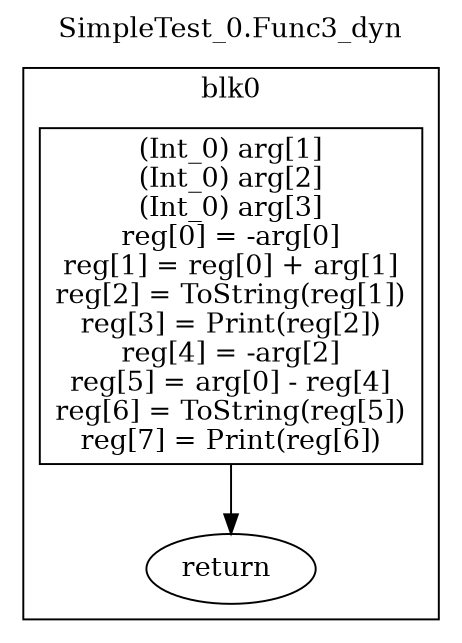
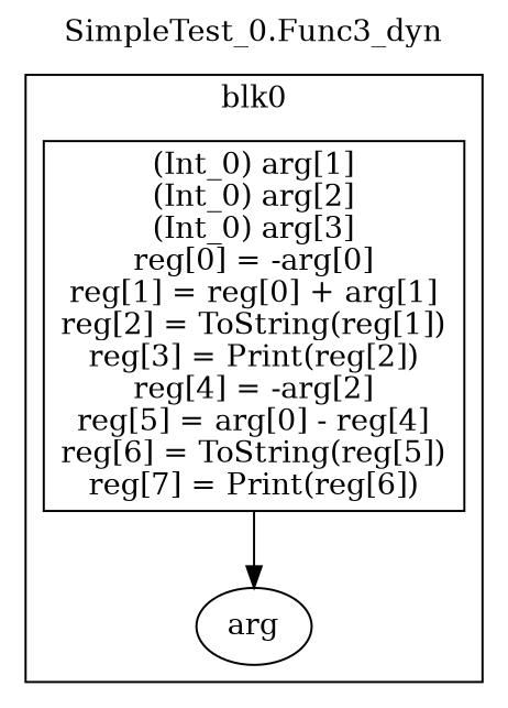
  digraph {
    label="SimpleTest_0.Func3_dyn"
    labelloc=t
    rankdir=TB
    n1 [label="(Int_0) arg[1]\n(Int_0) arg[2]\n(Int_0) arg[3]\nreg[0] = -arg[0]\nreg[1] = reg[0] + arg[1]\nreg[2] = ToString(reg[1])\nreg[3] = Print(reg[2])\nreg[4] = -arg[2]\nreg[5] = arg[0] - reg[4]\nreg[6] = ToString(reg[5])\nreg[7] = Print(reg[6])\n" shape=box]
-   n2 [label="return "]
+   n2 [label=arg]
    subgraph cluster_1 {
      label=blk0
      n1
      n2
    }
    n1 -> n2
  }
